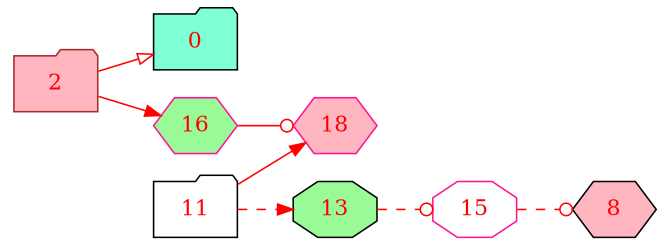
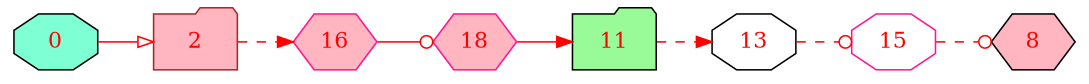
  digraph {
    fontname="DejaVu Serif"
    rankdir=LR
    node [color=black fillcolor=lightpink fontcolor=red fontname="DejaVu Serif" shape=folder style=filled]
    edge [arrowhead=normal color=red fontname="DejaVu Serif" style=dashed]
-   0 [fillcolor=aquamarine]
+   0 [fillcolor=aquamarine shape=octagon]
    2 [color=brown]
-   16 [color=deeppink fillcolor=palegreen shape=hexagon]
+   16 [color=deeppink shape=hexagon]
    18 [color=deeppink shape=hexagon]
    8 [shape=hexagon]
-   11 [fillcolor=white]
-   13 [fillcolor=palegreen shape=octagon]
+   11 [fillcolor=palegreen]
+   13 [fillcolor=white shape=octagon]
    15 [color=deeppink fillcolor=white shape=octagon]
-   2 -> 0 [arrowhead=onormal style=solid]
-   2 -> 16 [style=solid]
+   0 -> 2 [arrowhead=onormal style=solid]
+   2 -> 16
    16 -> 18 [arrowhead=odot style=solid]
-   11 -> 18 [style=solid]
+   18 -> 11 [style=solid]
    11 -> 13
    13 -> 15 [arrowhead=odot]
    15 -> 8 [arrowhead=odot]
  }
